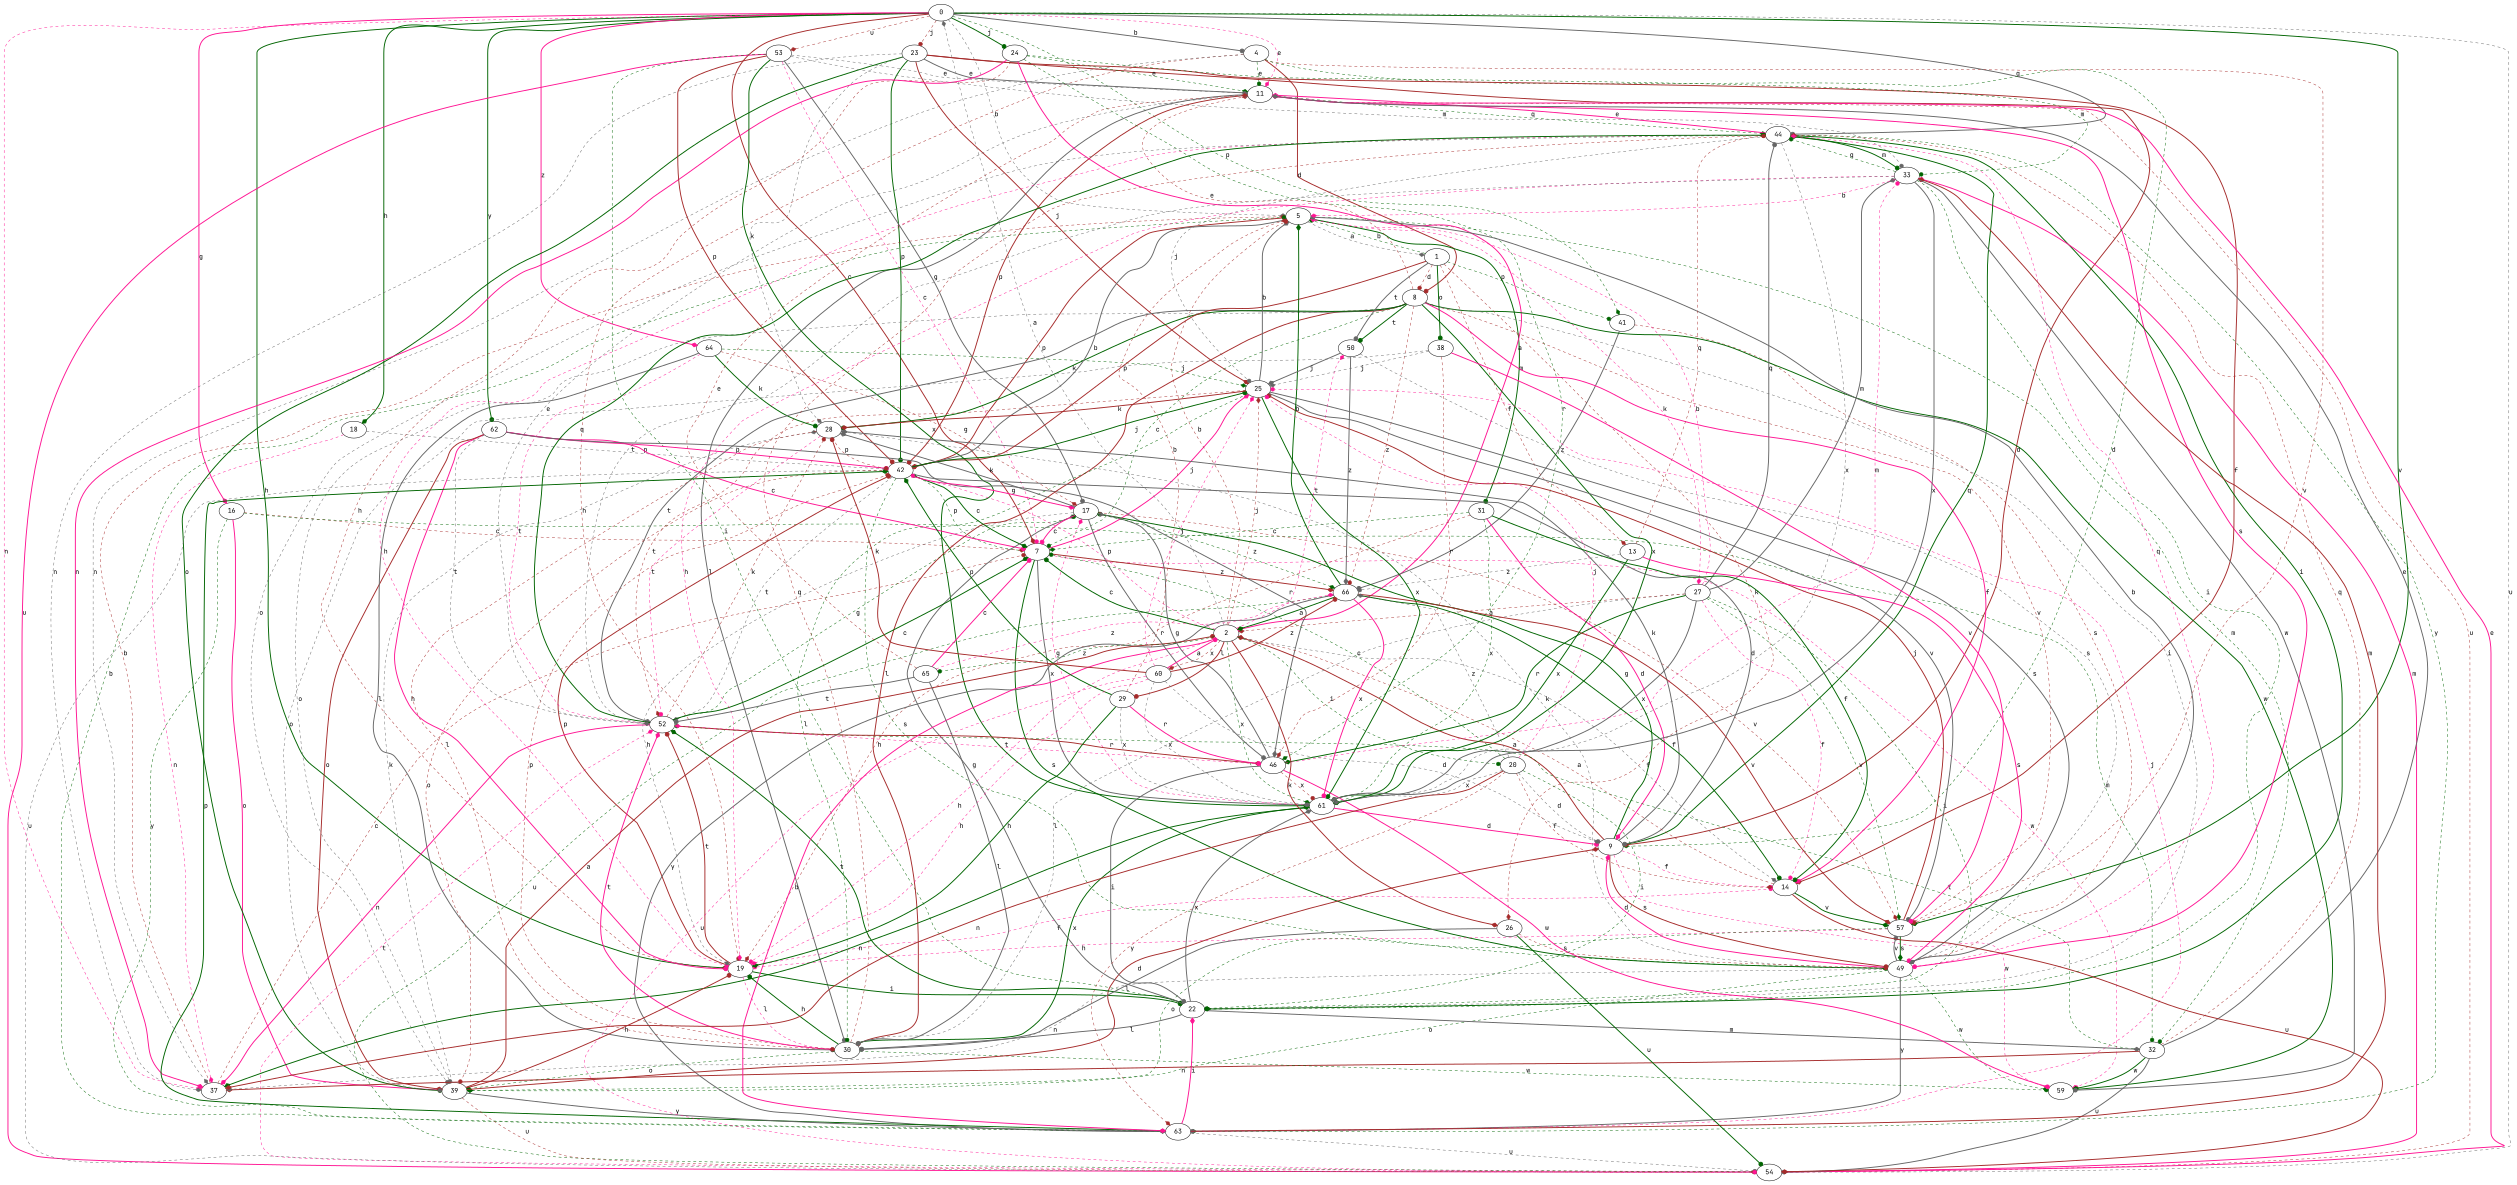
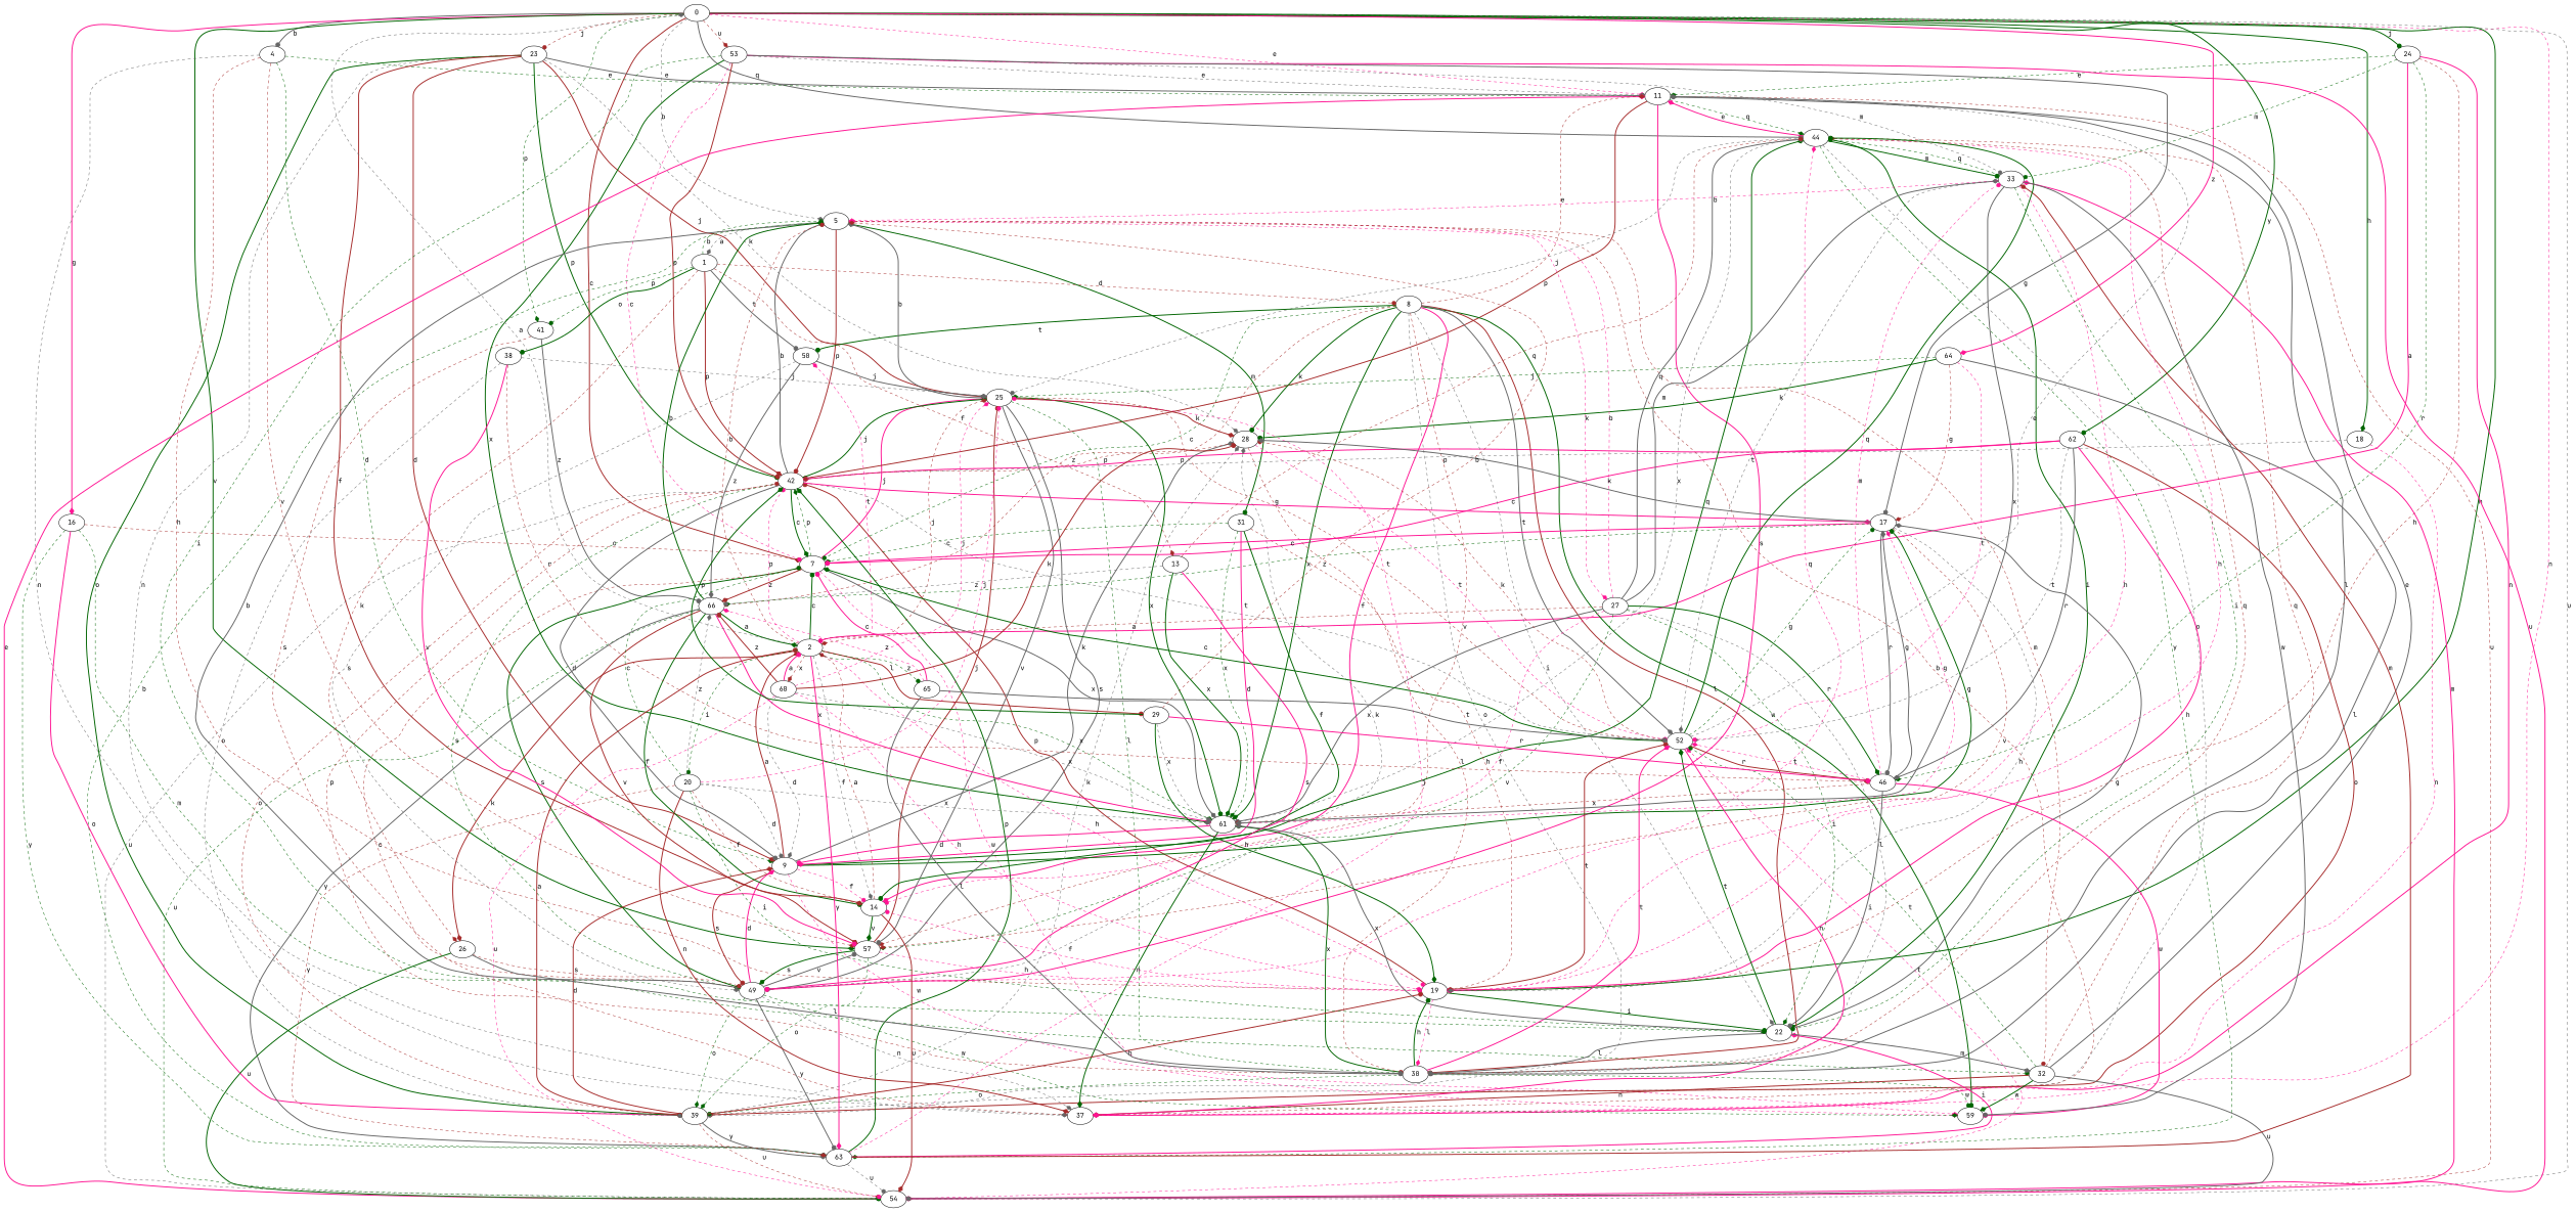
  strict digraph {
    fontname="JetBrains Mono"
    node [fontname="JetBrains Mono"]
    edge [arrowhead=diamond color=darkgreen fontname="JetBrains Mono" style=dashed]
    0
    4
    5
    7
    11
    16
    18
    19
    23
    24
    37
    41
    44
    53
    54
    57
    62
    64
    8
    9
    1
    42
    27
    31
    32
    25
    61
    49
    59
    66
    30
    63
    39
    14
    22
    52
    28
    2
    46
    33
    17
    13
    26
    38
    50
    20
    29
    60
    65
    0 -> 4 [arrowhead=dot color=gray40 label=b style=bold]
    0 -> 5 [color=gray40 label=b]
    0 -> 7 [color=brown label=c style=bold]
    0 -> 11 [color=deeppink label=e]
    0 -> 16 [color=deeppink label=g style=bold]
    0 -> 18 [label=h style=bold]
    0 -> 19 [label=h style=bold]
    0 -> 23 [arrowhead=dot color=brown label=j]
    0 -> 24 [arrowhead=dot label=j style=bold]
    0 -> 37 [color=deeppink label=n]
    0 -> 41 [label=p]
    0 -> 44 [arrowhead=dot color=gray40 label=q style=bold]
    0 -> 53 [color=brown label=u]
    0 -> 54 [color=gray40 label=u]
    0 -> 57 [label=v style=bold]
    0 -> 62 [arrowhead=dot label=y style=bold]
    0 -> 64 [color=deeppink label=z style=bold]
    4 -> 11 [arrowhead=dot label=e]
    4 -> 19 [arrowhead=dot color=brown label=h]
    4 -> 37 [color=gray40 label=n]
    4 -> 57 [color=brown label=v]
-   4 -> 8 [arrowhead=dot color=brown label=d style=bold]
    4 -> 9 [label=d]
    5 -> 1 [color=gray40 label=a]
    5 -> 42 [arrowhead=dot color=brown label=p style=bold]
    5 -> 27 [color=deeppink label=k]
    5 -> 31 [arrowhead=dot label=m style=bold]
-   5 -> 32 [arrowhead=dot label=m]
+   5 -> 32 [arrowhead=dot color=brown label=m]
    7 -> 42 [label=p]
    7 -> 25 [color=deeppink label=j style=bold]
    7 -> 61 [color=gray40 label=x style=bold]
    7 -> 49 [arrowhead=dot label=s style=bold]
    7 -> 59 [color=deeppink label=w]
    7 -> 66 [color=brown label=z style=bold]
    11 -> 44 [label=q]
    11 -> 54 [color=brown label=u]
    11 -> 42 [arrowhead=dot color=brown label=p style=bold]
    11 -> 49 [arrowhead=dot color=deeppink label=s style=bold]
    11 -> 30 [arrowhead=dot color=gray40 label=l style=bold]
    16 -> 7 [color=brown label=c]
    16 -> 32 [arrowhead=dot label=m]
    16 -> 63 [label=y]
    16 -> 39 [arrowhead=dot color=deeppink label=o style=bold]
    18 -> 37 [color=deeppink label=n]
    18 -> 42 [color=gray40 label=p]
    19 -> 42 [arrowhead=dot color=brown label=p style=bold]
    19 -> 30 [color=deeppink label=l]
    19 -> 14 [arrowhead=dot color=deeppink label=f]
    19 -> 22 [arrowhead=dot label=i style=bold]
    19 -> 52 [arrowhead=dot color=brown label=t style=bold]
    23 -> 11 [arrowhead=dot color=gray40 label=e style=bold]
    23 -> 37 [color=gray40 label=n]
    23 -> 9 [color=brown label=d style=bold]
    23 -> 42 [arrowhead=dot label=p style=bold]
    23 -> 25 [color=brown label=j style=bold]
    23 -> 39 [arrowhead=dot label=o style=bold]
    23 -> 14 [color=brown label=f style=bold]
    23 -> 28 [color=gray40 label=k]
    24 -> 11 [label=e]
    24 -> 19 [color=brown label=h]
    24 -> 37 [color=deeppink label=n style=bold]
    24 -> 2 [arrowhead=dot color=deeppink label=a style=bold]
    24 -> 46 [label=r]
    24 -> 33 [arrowhead=dot label=m]
    37 -> 5 [color=brown label=b]
    37 -> 7 [arrowhead=dot color=brown label=c]
    41 -> 49 [color=brown label=s]
    41 -> 66 [arrowhead=dot color=gray40 label=z style=bold]
    44 -> 11 [color=deeppink label=e style=bold]
    44 -> 19 [arrowhead=dot color=deeppink label=h]
    44 -> 25 [arrowhead=dot color=gray40 label=j]
    44 -> 61 [color=gray40 label=x]
    44 -> 63 [label=y]
    44 -> 39 [arrowhead=dot color=gray40 label=o]
    44 -> 22 [label=i style=bold]
    44 -> 33 [arrowhead=dot label=m style=bold]
    53 -> 7 [arrowhead=dot color=deeppink label=c]
    53 -> 11 [color=gray40 label=e]
    53 -> 54 [arrowhead=dot color=deeppink label=u style=bold]
    53 -> 42 [arrowhead=dot color=brown label=p style=bold]
    53 -> 61 [label=x style=bold]
    53 -> 22 [label=i]
    53 -> 33 [arrowhead=dot color=gray40 label=m]
    53 -> 17 [arrowhead=dot color=gray40 label=g style=bold]
    54 -> 11 [color=deeppink label=e style=bold]
    54 -> 52 [color=deeppink label=t]
    54 -> 33 [color=deeppink label=m style=bold]
    57 -> 19 [arrowhead=dot color=deeppink label=h]
    57 -> 25 [arrowhead=dot color=brown label=j style=bold]
    57 -> 49 [label=s style=bold]
    57 -> 39 [label=o]
    62 -> 7 [arrowhead=dot color=deeppink label=c style=bold]
    62 -> 19 [arrowhead=dot color=deeppink label=h style=bold]
    62 -> 42 [arrowhead=dot color=deeppink label=p style=bold]
    62 -> 39 [color=brown label=o style=bold]
    62 -> 52 [color=gray40 label=t]
    62 -> 46 [color=gray40 label=r style=bold]
    64 -> 25 [label=j]
    64 -> 30 [arrowhead=dot color=gray40 label=l style=bold]
    64 -> 52 [arrowhead=dot color=deeppink label=t]
    64 -> 28 [arrowhead=dot label=k style=bold]
    64 -> 17 [color=brown label=g]
    8 -> 7 [arrowhead=dot label=c]
    8 -> 11 [color=brown label=e]
    8 -> 57 [color=brown label=v]
    8 -> 61 [label=x style=bold]
    8 -> 59 [arrowhead=dot label=w style=bold]
    8 -> 66 [arrowhead=dot color=brown label=z]
    8 -> 30 [arrowhead=dot color=brown label=l style=bold]
    8 -> 39 [arrowhead=dot color=gray40 label=o]
    8 -> 14 [color=deeppink label=f style=bold]
    8 -> 22 [color=gray40 label=i]
    8 -> 52 [color=gray40 label=t style=bold]
    8 -> 28 [arrowhead=dot label=k style=bold]
    8 -> 50 [arrowhead=dot label=t style=bold]
    9 -> 44 [label=q style=bold]
    9 -> 49 [arrowhead=dot color=brown label=s style=bold]
    9 -> 59 [color=deeppink label=w]
    9 -> 14 [arrowhead=dot color=deeppink label=f]
    9 -> 28 [color=gray40 label=k style=bold]
    9 -> 2 [color=brown label=a style=bold]
    9 -> 17 [arrowhead=dot label=g style=bold]
    1 -> 5 [arrowhead=dot label=b]
    1 -> 41 [arrowhead=dot label=p]
    1 -> 8 [arrowhead=dot color=brown label=d]
    1 -> 42 [color=brown label=p style=bold]
    1 -> 13 [color=brown label=f]
    1 -> 26 [color=brown label=k]
    1 -> 38 [arrowhead=dot label=o style=bold]
    1 -> 50 [arrowhead=dot color=gray40 label=t style=bold]
    42 -> 5 [arrowhead=dot color=gray40 label=b style=bold]
    42 -> 7 [label=c style=bold]
    42 -> 54 [color=gray40 label=u]
    42 -> 9 [arrowhead=dot color=gray40 label=d style=bold]
    42 -> 25 [arrowhead=dot label=j style=bold]
    42 -> 49 [label=s]
    42 -> 39 [arrowhead=dot color=brown label=o]
    42 -> 52 [color=gray40 label=t]
    42 -> 17 [color=deeppink label=g style=bold]
    27 -> 5 [color=deeppink label=b]
    27 -> 44 [arrowhead=dot color=gray40 label=q style=bold]
    27 -> 57 [label=v]
    27 -> 61 [arrowhead=dot color=gray40 label=x style=bold]
    27 -> 30 [color=gray40 label=l]
    27 -> 14 [arrowhead=dot color=deeppink label=f]
    27 -> 22 [label=i]
    27 -> 2 [color=brown label=a]
    27 -> 46 [label=r style=bold]
    27 -> 33 [color=gray40 label=m style=bold]
    31 -> 7 [label=c]
    31 -> 19 [color=brown label=h]
    31 -> 9 [color=deeppink label=d style=bold]
    31 -> 61 [label=x]
    31 -> 14 [arrowhead=dot label=f style=bold]
    32 -> 11 [color=gray40 label=e style=bold]
    32 -> 37 [color=brown label=n style=bold]
    32 -> 44 [color=brown label=q]
    32 -> 54 [arrowhead=dot color=gray40 label=u style=bold]
    32 -> 59 [label=w style=bold]
    32 -> 52 [arrowhead=dot label=t]
    25 -> 5 [color=gray40 label=b style=bold]
    25 -> 57 [arrowhead=dot color=gray40 label=v style=bold]
    25 -> 61 [arrowhead=dot label=x style=bold]
    25 -> 49 [color=gray40 label=s style=bold]
    25 -> 30 [arrowhead=dot label=l]
    25 -> 52 [color=brown label=t]
    25 -> 28 [color=brown label=k style=bold]
    61 -> 37 [label=n style=bold]
    61 -> 9 [arrowhead=dot color=deeppink label=d style=bold]
    61 -> 17 [color=deeppink label=g]
    49 -> 5 [arrowhead=dot color=gray40 label=b style=bold]
    49 -> 37 [color=gray40 label=n]
    49 -> 44 [color=deeppink label=q]
    49 -> 57 [arrowhead=dot color=gray40 label=v style=bold]
    49 -> 9 [color=deeppink label=d style=bold]
    49 -> 59 [label=w]
    49 -> 63 [arrowhead=dot color=gray40 label=y style=bold]
    49 -> 39 [label=o]
    49 -> 28 [color=gray40 label=k]
    66 -> 5 [label=b style=bold]
    66 -> 54 [arrowhead=dot label=u]
    66 -> 57 [color=brown label=v style=bold]
    66 -> 61 [arrowhead=dot color=deeppink label=x style=bold]
    66 -> 63 [color=gray40 label=y style=bold]
    66 -> 14 [arrowhead=dot label=f style=bold]
    66 -> 2 [label=a style=bold]
    30 -> 19 [arrowhead=dot label=h style=bold]
    30 -> 44 [color=brown label=q]
    30 -> 42 [arrowhead=dot color=brown label=p]
    30 -> 61 [label=x style=bold]
    30 -> 59 [arrowhead=dot label=w]
    30 -> 39 [arrowhead=dot label=o]
    30 -> 52 [color=deeppink label=t style=bold]
    63 -> 5 [arrowhead=dot label=b]
    63 -> 54 [arrowhead=dot color=gray40 label=u]
    63 -> 42 [label=p style=bold]
    63 -> 25 [arrowhead=dot color=deeppink label=j]
    63 -> 22 [color=deeppink label=i style=bold]
    63 -> 33 [color=brown label=m style=bold]
    39 -> 19 [arrowhead=dot color=brown label=h style=bold]
    39 -> 54 [color=brown label=u]
    39 -> 9 [color=brown label=d style=bold]
    39 -> 63 [color=gray40 label=y style=bold]
    39 -> 28 [color=gray40 label=k]
    39 -> 2 [arrowhead=dot color=brown label=a style=bold]
    14 -> 54 [color=brown label=u style=bold]
    14 -> 57 [label=v style=bold]
    14 -> 2 [color=brown label=a]
    22 -> 32 [color=gray40 label=m style=bold]
    22 -> 61 [color=gray40 label=x style=bold]
    22 -> 30 [arrowhead=dot color=gray40 label=l style=bold]
    22 -> 52 [label=t style=bold]
    22 -> 17 [color=gray40 label=g style=bold]
    52 -> 7 [label=c style=bold]
    52 -> 11 [arrowhead=dot color=gray40 label=e]
    52 -> 37 [color=deeppink label=n style=bold]
    52 -> 44 [arrowhead=dot label=q style=bold]
    52 -> 28 [arrowhead=dot color=brown label=k]
    52 -> 46 [color=brown label=r style=bold]
    52 -> 17 [arrowhead=dot label=g]
    28 -> 42 [arrowhead=dot color=brown label=p]
    28 -> 30 [arrowhead=dot color=brown label=l]
    28 -> 52 [arrowhead=dot color=deeppink label=t]
    2 -> 0 [color=gray40 label=a]
    2 -> 5 [arrowhead=dot color=brown label=b]
    2 -> 7 [arrowhead=dot label=c style=bold]
    2 -> 19 [arrowhead=dot color=deeppink label=h]
    2 -> 42 [arrowhead=dot color=deeppink label=p]
    2 -> 25 [color=brown label=j]
    2 -> 61 [label=x]
-   2 -> 63 [color=deeppink label=b style=bold]
+   2 -> 63 [color=deeppink label=y style=bold]
    2 -> 14 [color=gray40 label=f]
    2 -> 26 [color=brown label=k style=bold]
    2 -> 50 [color=deeppink label=t]
    2 -> 20 [arrowhead=dot label=i]
    2 -> 29 [arrowhead=dot color=brown label=l style=bold]
    2 -> 60 [color=brown label=x]
    2 -> 65 [arrowhead=dot label=z]
    46 -> 61 [arrowhead=dot color=brown label=x]
    46 -> 59 [arrowhead=dot color=deeppink label=w style=bold]
    46 -> 22 [arrowhead=dot color=gray40 label=i style=bold]
    46 -> 52 [color=deeppink label=t]
    46 -> 33 [arrowhead=dot color=deeppink label=m]
    46 -> 17 [color=gray40 label=g style=bold]
    33 -> 5 [color=deeppink label=b]
    33 -> 19 [color=deeppink label=h]
    33 -> 44 [arrowhead=dot label=q]
    33 -> 61 [color=gray40 label=x style=bold]
    33 -> 59 [arrowhead=dot color=gray40 label=w style=bold]
    33 -> 22 [arrowhead=dot label=i]
    33 -> 52 [color=gray40 label=t]
    17 -> 7 [arrowhead=dot color=deeppink label=c style=bold]
    17 -> 19 [color=gray40 label=h]
    17 -> 57 [color=brown label=v]
    17 -> 66 [label=z]
    17 -> 28 [color=gray40 label=k style=bold]
    17 -> 46 [arrowhead=dot color=gray40 label=r style=bold]
    13 -> 44 [arrowhead=dot color=brown label=q]
    13 -> 61 [label=x style=bold]
    13 -> 49 [arrowhead=dot color=deeppink label=s style=bold]
    13 -> 66 [arrowhead=dot color=gray40 label=z]
    26 -> 54 [arrowhead=dot label=u style=bold]
    26 -> 49 [arrowhead=dot color=brown label=s]
    26 -> 30 [arrowhead=dot color=gray40 label=l style=bold]
    38 -> 57 [arrowhead=dot color=deeppink label=v style=bold]
    38 -> 25 [color=gray40 label=j]
    38 -> 39 [arrowhead=dot color=gray40 label=o]
    38 -> 46 [color=brown label=r]
    50 -> 25 [color=gray40 label=j style=bold]
    50 -> 49 [color=gray40 label=s]
    50 -> 66 [color=gray40 label=z style=bold]
    20 -> 7 [arrowhead=dot label=c]
    20 -> 37 [color=brown label=n style=bold]
    20 -> 9 [arrowhead=dot color=gray40 label=d]
    20 -> 25 [arrowhead=dot color=deeppink label=j]
    20 -> 61 [color=gray40 label=x]
    20 -> 66 [color=gray40 label=z]
    20 -> 63 [color=brown label=y]
    20 -> 14 [color=brown label=f]
    20 -> 22 [arrowhead=dot label=i]
    29 -> 5 [color=brown label=b]
    29 -> 19 [label=h style=bold]
    29 -> 42 [label=p style=bold]
    29 -> 61 [color=gray40 label=x]
    29 -> 46 [arrowhead=dot color=deeppink label=r style=bold]
    60 -> 19 [color=deeppink label=h]
    60 -> 54 [arrowhead=dot color=deeppink label=u]
    60 -> 9 [color=gray40 label=d]
    60 -> 25 [color=deeppink label=j]
    60 -> 61 [arrowhead=dot color=gray40 label=x]
    60 -> 66 [arrowhead=dot color=brown label=z style=bold]
    60 -> 28 [arrowhead=dot color=brown label=k style=bold]
    60 -> 2 [arrowhead=dot color=deeppink label=a style=bold]
    65 -> 7 [arrowhead=dot color=deeppink label=c style=bold]
-   65 -> 11 [color=brown label=e]
    65 -> 66 [color=deeppink label=z]
    65 -> 30 [arrowhead=dot color=gray40 label=l style=bold]
    65 -> 52 [arrowhead=dot color=gray40 label=t style=bold]
  }
